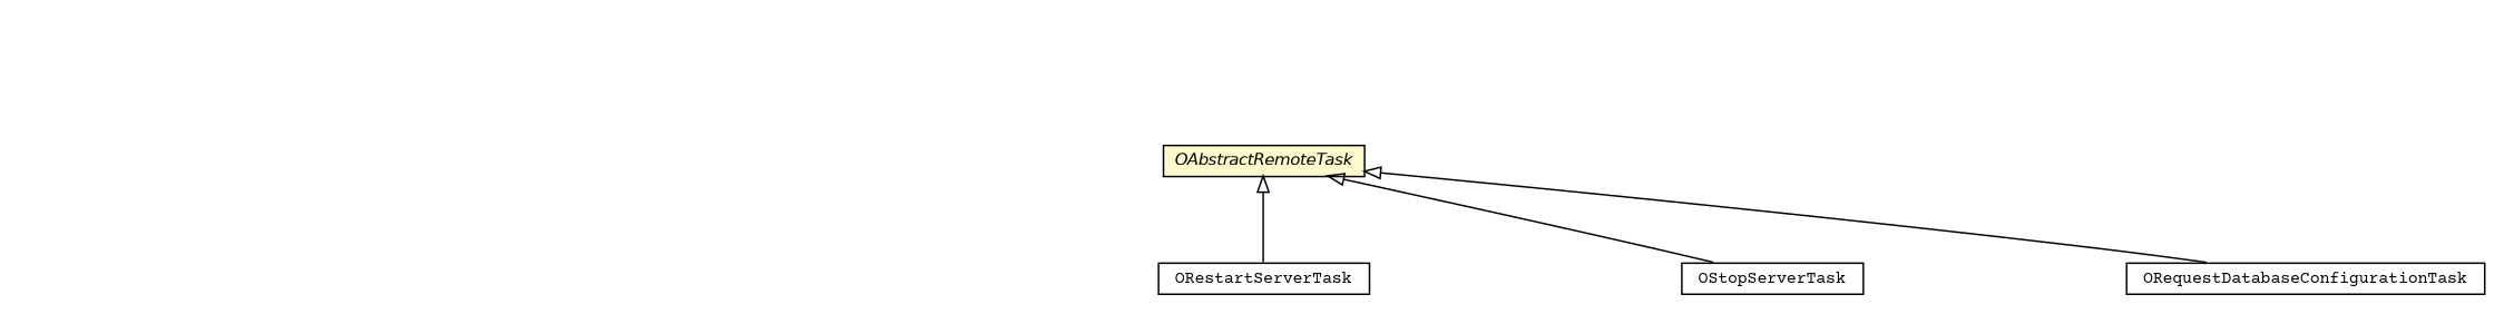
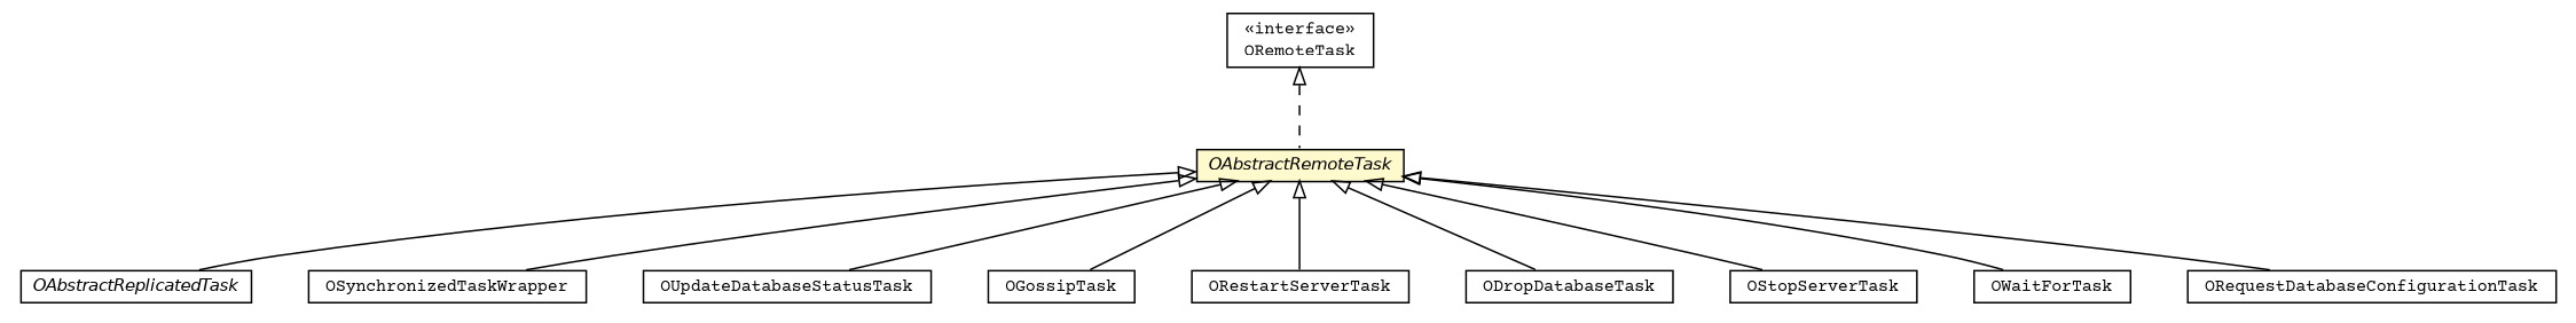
  digraph {
    fontname="Courier Prime"
    nodesep=0.25
    ranksep=0.5
    node [fontcolor=black fontname="Courier Prime" fontsize=10.0 shape=plaintext]
    edge [arrowtail=empty dir=back fontname="Courier Prime" fontsize=10 headport=p labelfontname=Helvetica labelfontsize=10 tailport=p]
    n1 [label=<<table title="com.orientechnologies.orient.server.distributed.task.OAbstractRemoteTask" border="0" cellborder="1" cellspacing="0" cellpadding="2" port="p" bgcolor="lemonChiffon" href="./OAbstractRemoteTask.html"> 		<tr><td><table border="0" cellspacing="0" cellpadding="1"> <tr><td align="center" balign="center"><font face="Helvetica-Oblique"> OAbstractRemoteTask </font></td></tr> 		</table></td></tr> 		</table>>]
+   n2 [label=<<table title="com.orientechnologies.orient.server.distributed.task.OAbstractReplicatedTask" border="0" cellborder="1" cellspacing="0" cellpadding="2" port="p" href="./OAbstractReplicatedTask.html"> 		<tr><td><table border="0" cellspacing="0" cellpadding="1"> <tr><td align="center" balign="center"><font face="Helvetica-Oblique"> OAbstractReplicatedTask </font></td></tr> 		</table></td></tr> 		</table>>]
+   n3 [label=<<table title="com.orientechnologies.orient.server.distributed.impl.OSynchronizedTaskWrapper" border="0" cellborder="1" cellspacing="0" cellpadding="2" port="p" href="../impl/OSynchronizedTaskWrapper.html"> 		<tr><td><table border="0" cellspacing="0" cellpadding="1"> <tr><td align="center" balign="center"> OSynchronizedTaskWrapper </td></tr> 		</table></td></tr> 		</table>>]
+   n4 [label=<<table title="com.orientechnologies.orient.server.distributed.impl.task.OUpdateDatabaseStatusTask" border="0" cellborder="1" cellspacing="0" cellpadding="2" port="p" href="../impl/task/OUpdateDatabaseStatusTask.html"> 		<tr><td><table border="0" cellspacing="0" cellpadding="1"> <tr><td align="center" balign="center"> OUpdateDatabaseStatusTask </td></tr> 		</table></td></tr> 		</table>>]
+   n5 [label=<<table title="com.orientechnologies.orient.server.distributed.impl.task.OGossipTask" border="0" cellborder="1" cellspacing="0" cellpadding="2" port="p" href="../impl/task/OGossipTask.html"> 		<tr><td><table border="0" cellspacing="0" cellpadding="1"> <tr><td align="center" balign="center"> OGossipTask </td></tr> 		</table></td></tr> 		</table>>]
    n6 [label=<<table title="com.orientechnologies.orient.server.distributed.impl.task.ORestartServerTask" border="0" cellborder="1" cellspacing="0" cellpadding="2" port="p" href="../impl/task/ORestartServerTask.html"> 		<tr><td><table border="0" cellspacing="0" cellpadding="1"> <tr><td align="center" balign="center"> ORestartServerTask </td></tr> 		</table></td></tr> 		</table>>]
+   n7 [label=<<table title="com.orientechnologies.orient.server.distributed.impl.task.ODropDatabaseTask" border="0" cellborder="1" cellspacing="0" cellpadding="2" port="p" href="../impl/task/ODropDatabaseTask.html"> 		<tr><td><table border="0" cellspacing="0" cellpadding="1"> <tr><td align="center" balign="center"> ODropDatabaseTask </td></tr> 		</table></td></tr> 		</table>>]
    n8 [label=<<table title="com.orientechnologies.orient.server.distributed.impl.task.OStopServerTask" border="0" cellborder="1" cellspacing="0" cellpadding="2" port="p" href="../impl/task/OStopServerTask.html"> 		<tr><td><table border="0" cellspacing="0" cellpadding="1"> <tr><td align="center" balign="center"> OStopServerTask </td></tr> 		</table></td></tr> 		</table>>]
+   n9 [label=<<table title="com.orientechnologies.orient.server.distributed.impl.task.OWaitForTask" border="0" cellborder="1" cellspacing="0" cellpadding="2" port="p" href="../impl/task/OWaitForTask.html"> 		<tr><td><table border="0" cellspacing="0" cellpadding="1"> <tr><td align="center" balign="center"> OWaitForTask </td></tr> 		</table></td></tr> 		</table>>]
    n10 [label=<<table title="com.orientechnologies.orient.server.distributed.impl.task.ORequestDatabaseConfigurationTask" border="0" cellborder="1" cellspacing="0" cellpadding="2" port="p" href="../impl/task/ORequestDatabaseConfigurationTask.html"> 		<tr><td><table border="0" cellspacing="0" cellpadding="1"> <tr><td align="center" balign="center"> ORequestDatabaseConfigurationTask </td></tr> 		</table></td></tr> 		</table>>]
+   n11 [label=<<table title="com.orientechnologies.orient.server.distributed.task.ORemoteTask" border="0" cellborder="1" cellspacing="0" cellpadding="2" port="p" href="./ORemoteTask.html"> 		<tr><td><table border="0" cellspacing="0" cellpadding="1"> <tr><td align="center" balign="center"> &#171;interface&#187; </td></tr> <tr><td align="center" balign="center"> ORemoteTask </td></tr> 		</table></td></tr> 		</table>>]
+   n1 -> n2
+   n1 -> n3
+   n1 -> n4
+   n1 -> n5
    n1 -> n6
+   n1 -> n7
    n1 -> n8
+   n1 -> n9
    n1 -> n10
+   n11 -> n1 [style=dashed]
  }
